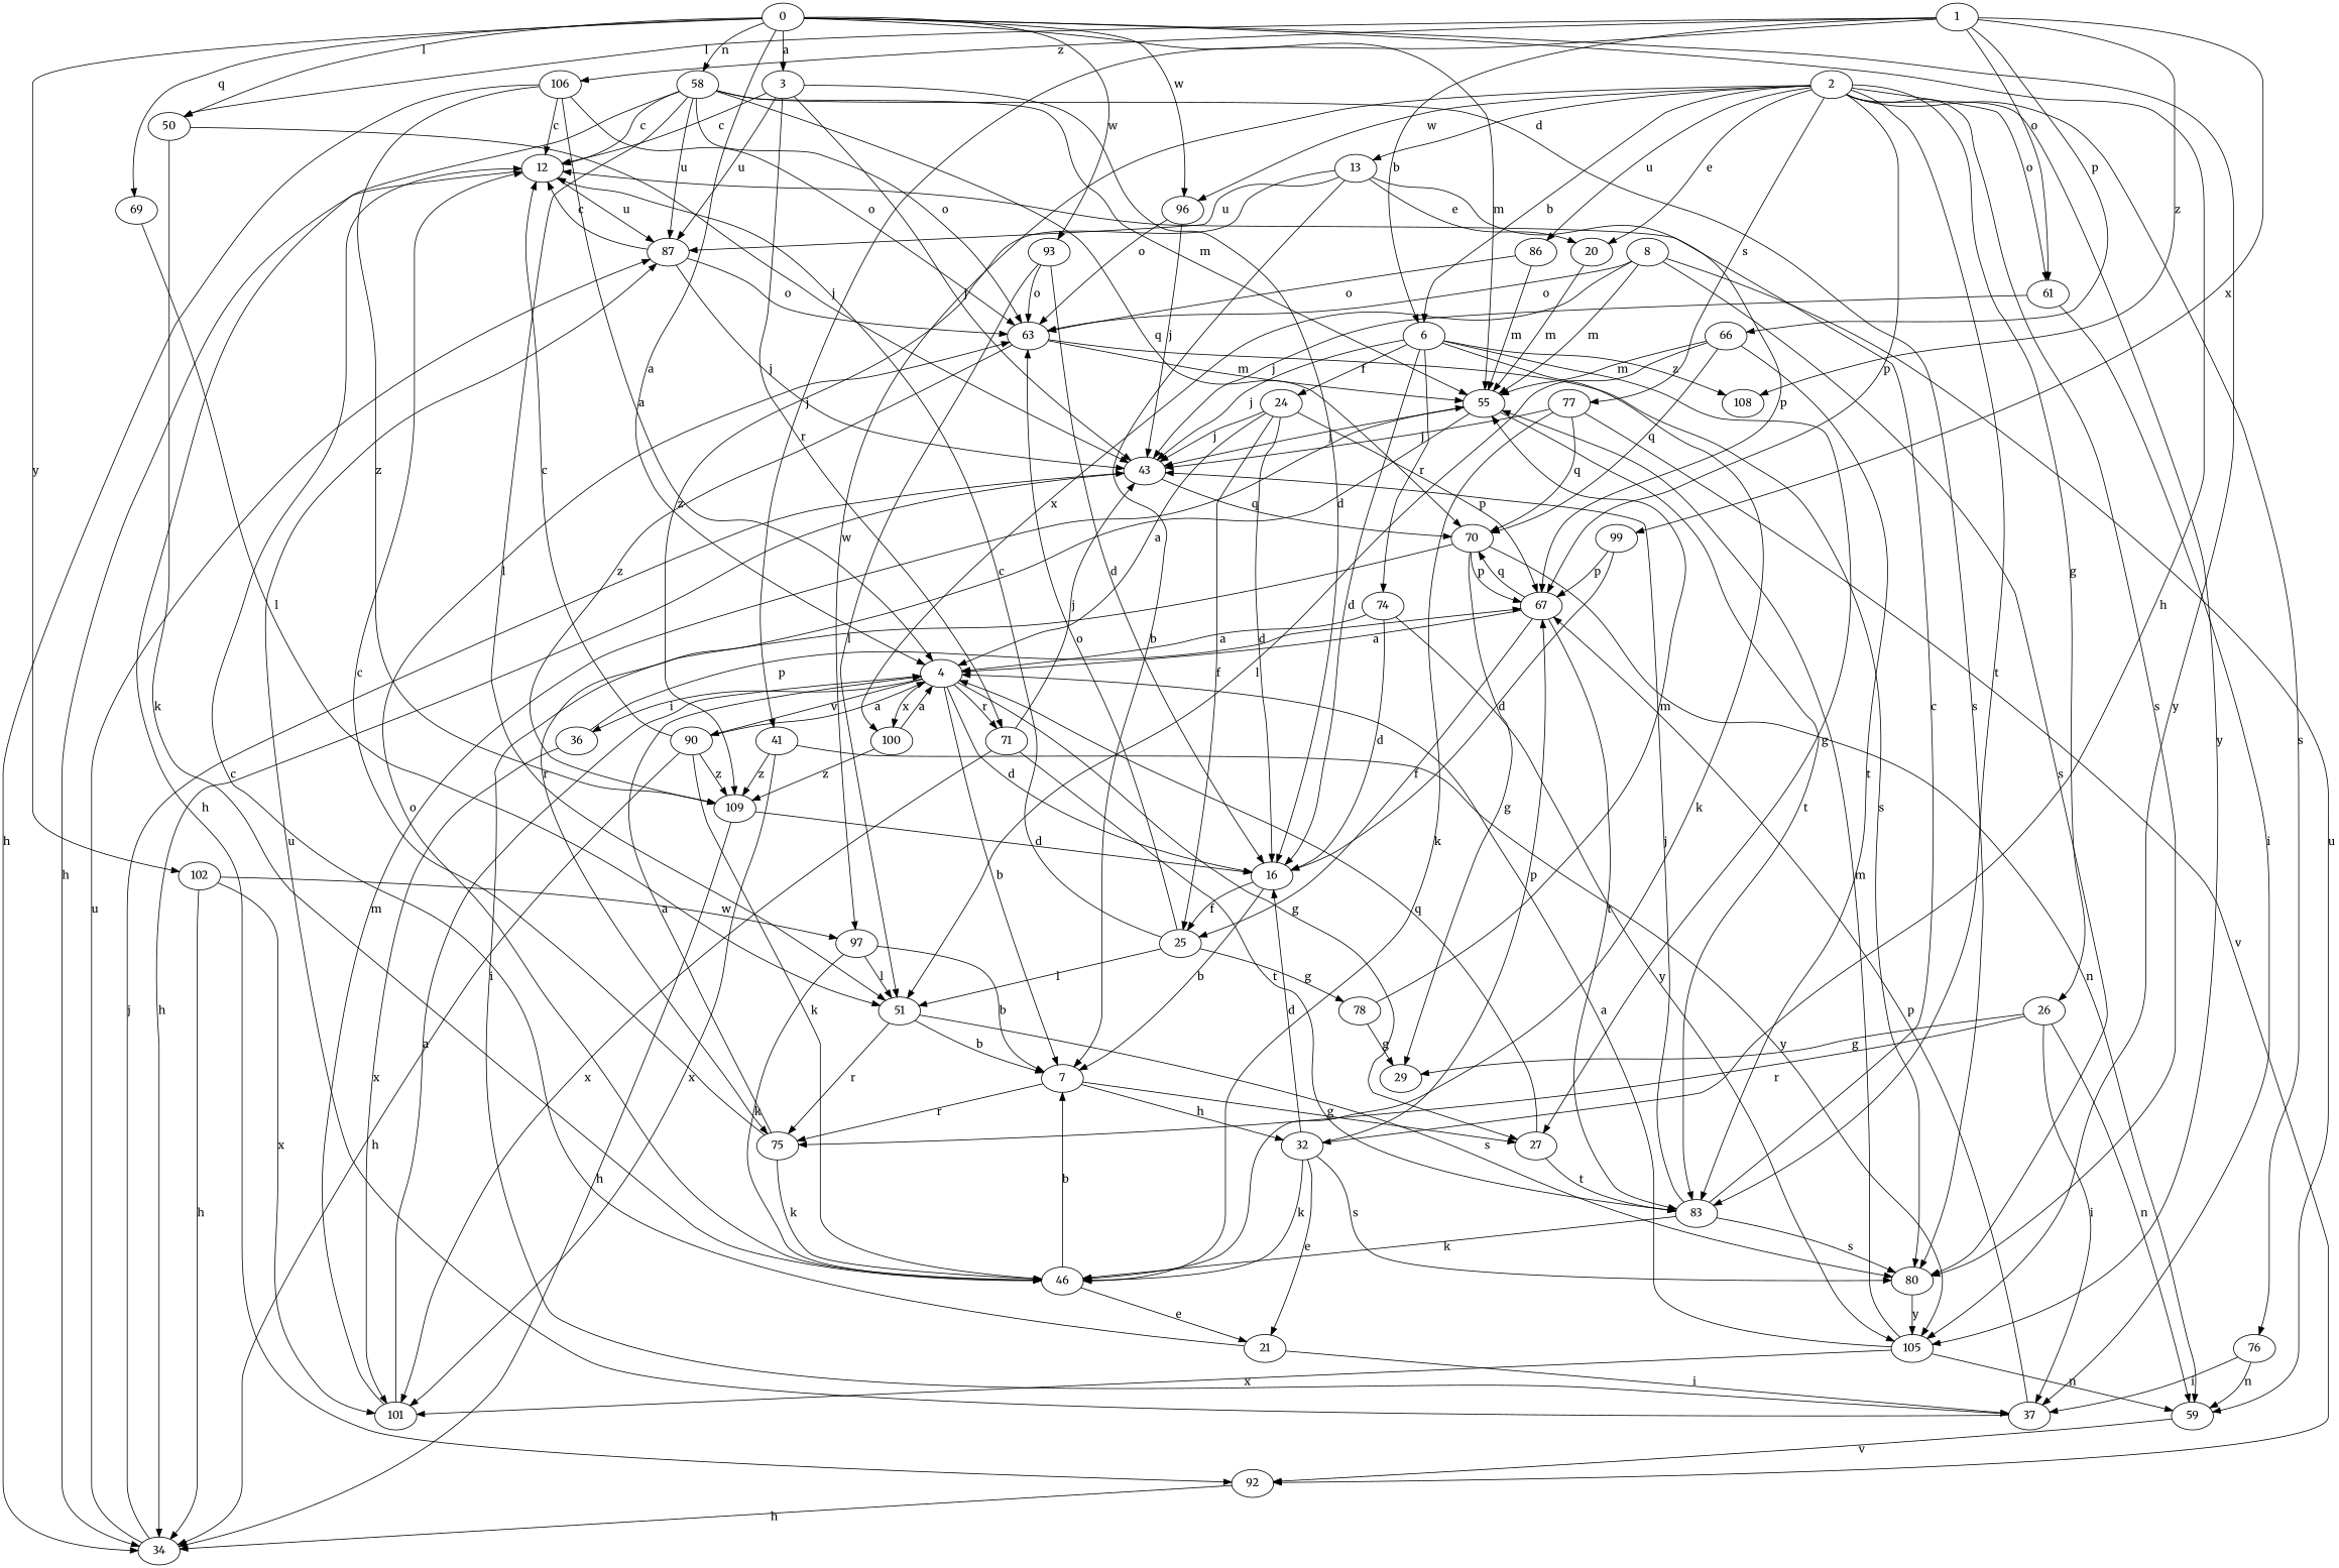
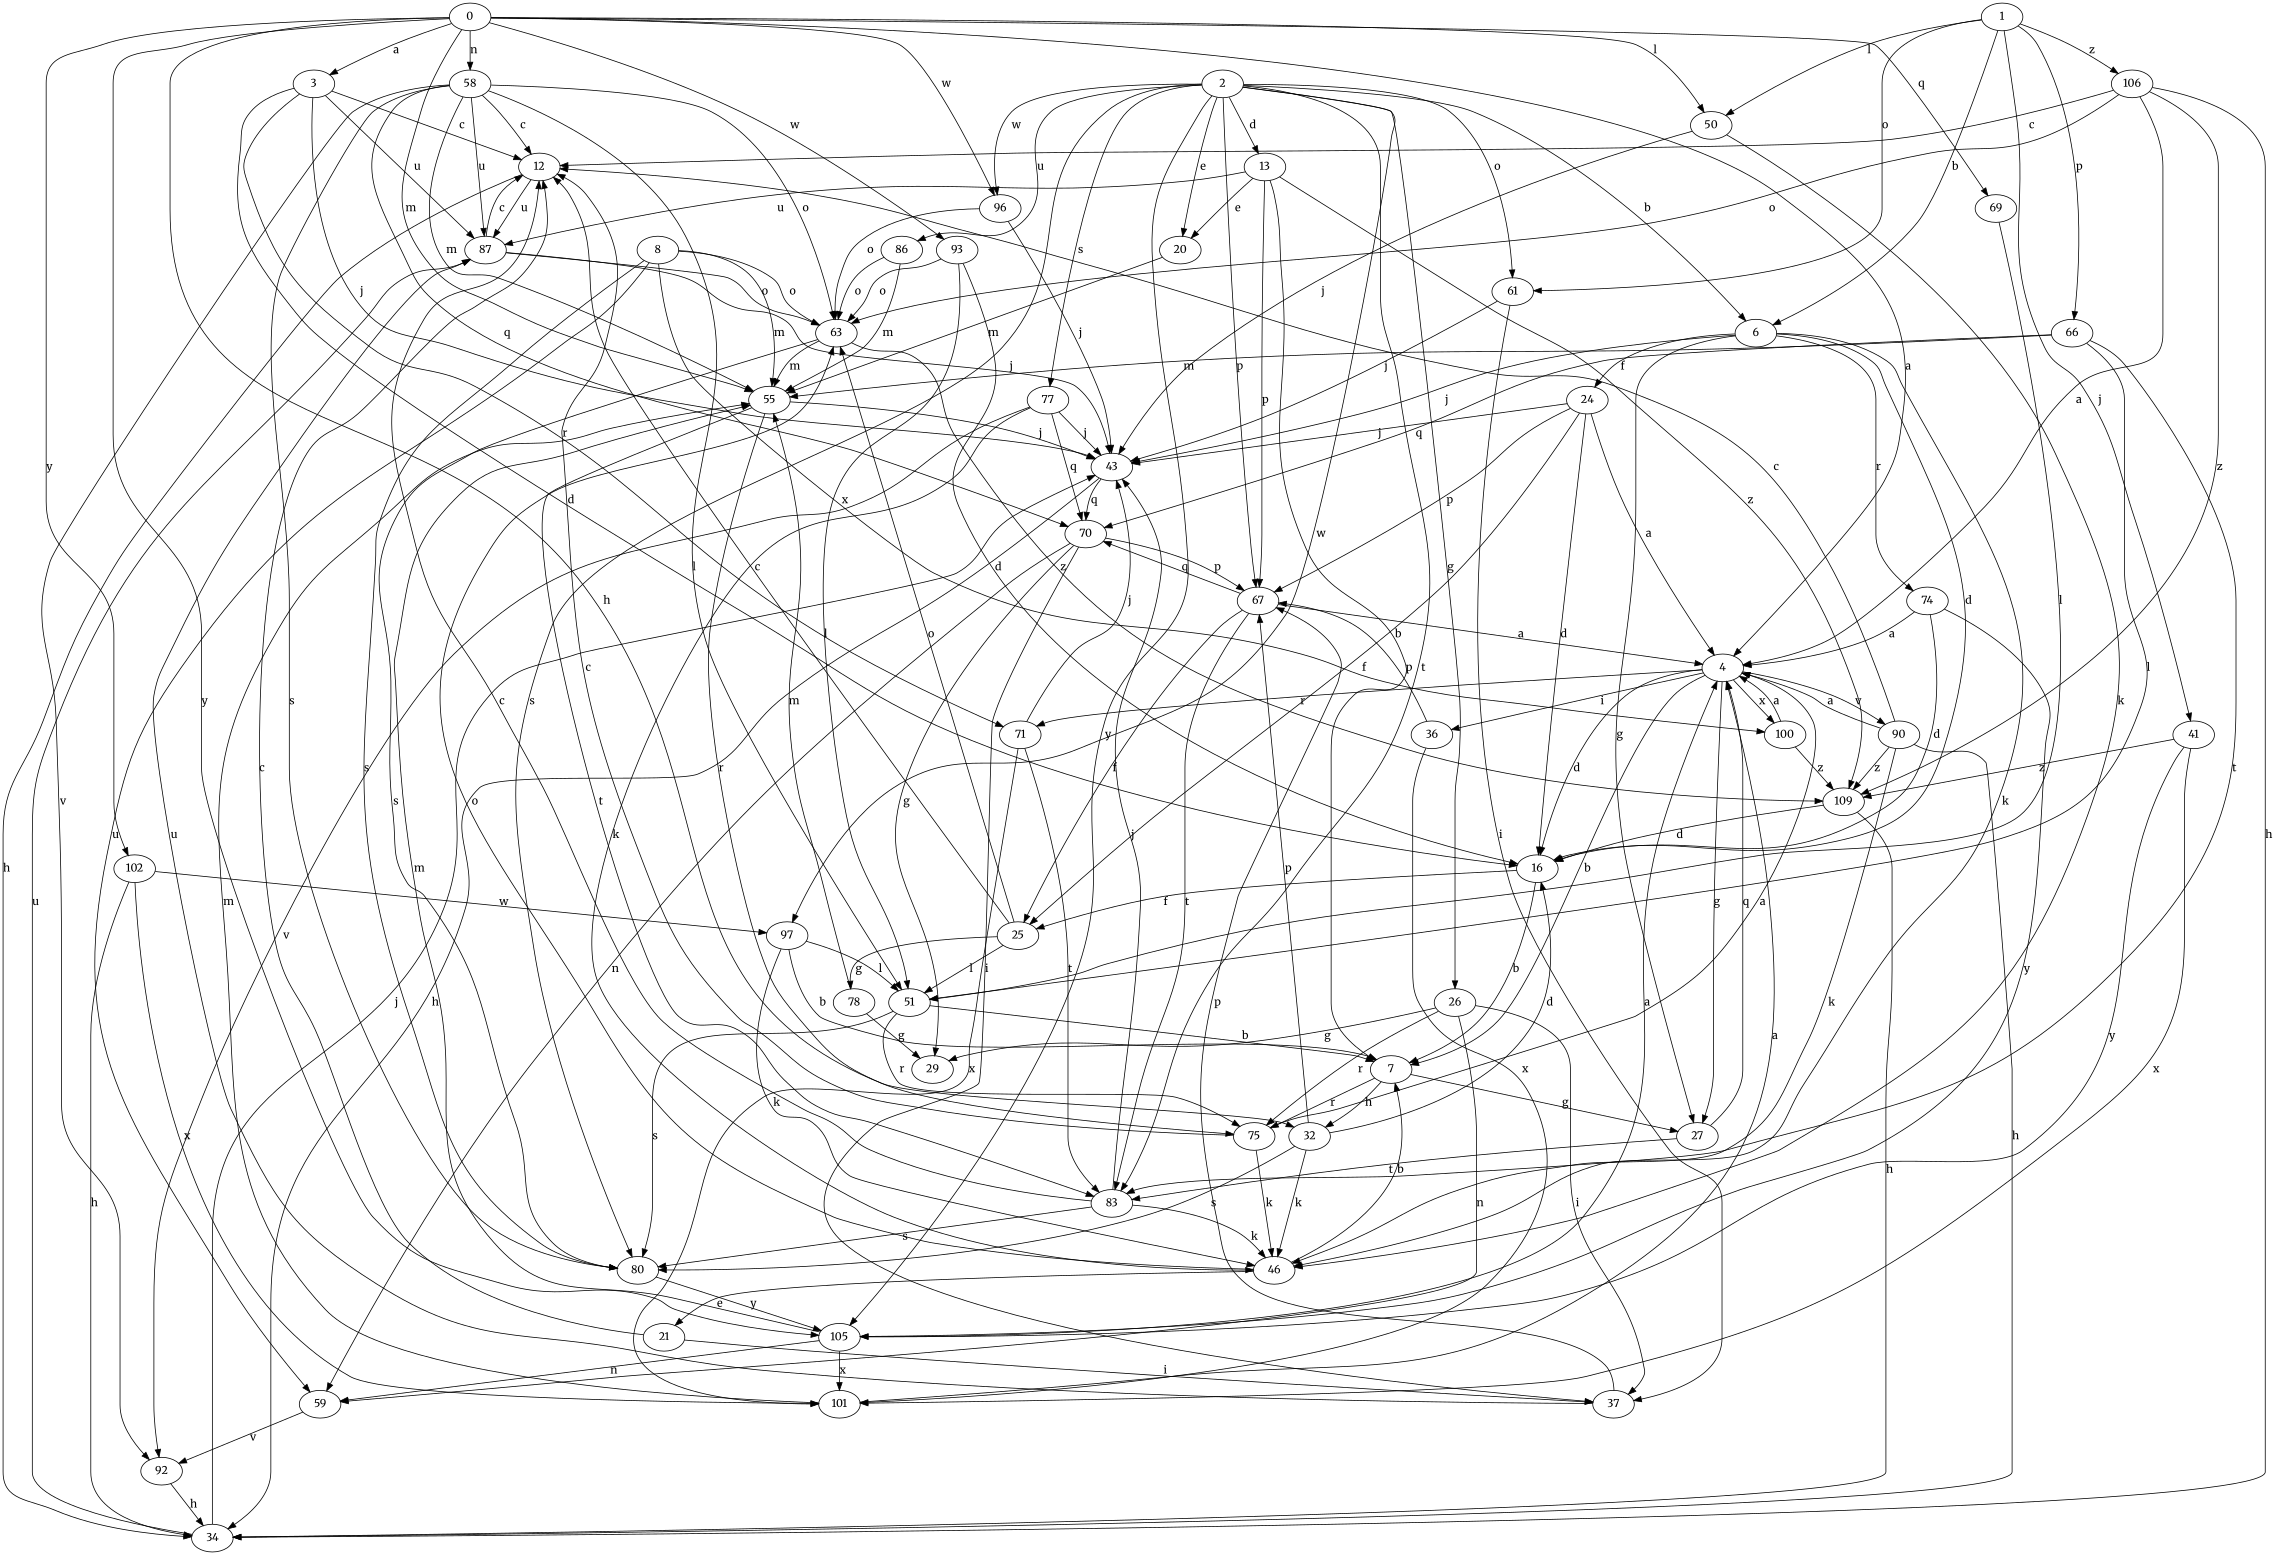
  strict digraph {
    fontname=Merriweather
    node [fontname=Merriweather]
    edge [fontname=Merriweather]
    0
    3
    4
    32
    50
    55
    58
    69
    93
    96
    102
    105
    12
    16
    43
    71
    87
    7
    27
    36
    90
    100
    67
    80
    46
    21
    83
    75
    63
    70
    51
    92
    97
    101
    34
    59
    1
    6
    41
    61
    66
-   99
    106
-   108
    24
    74
    109
    37
    2
    13
    20
    26
-   76
    77
    86
    8
    29
    25
    n59 [label=78]
    0 -> 3 [label=a]
    0 -> 4 [label=a]
    0 -> 32 [label=h]
    0 -> 50 [label=l]
    0 -> 55 [label=m]
    0 -> 58 [label=n]
    0 -> 69 [label=q]
    0 -> 93 [label=w]
    0 -> 96 [label=w]
    0 -> 102 [label=y]
    0 -> 105 [label=y]
    3 -> 12 [label=c]
    3 -> 16 [label=d]
    3 -> 43 [label=j]
    3 -> 71 [label=r]
    3 -> 87 [label=u]
    4 -> 16 [label=d]
    4 -> 71 [label=r]
    4 -> 7 [label=b]
    4 -> 27 [label=g]
    4 -> 36 [label=i]
    4 -> 90 [label=v]
    4 -> 100 [label=x]
    32 -> 16 [label=d]
    32 -> 67 [label=p]
    32 -> 80 [label=s]
    32 -> 46 [label=k]
-   32 -> 21 [label=e]
    50 -> 43 [label=j]
    50 -> 46 [label=k]
    55 -> 43 [label=j]
    55 -> 83 [label=t]
    55 -> 75 [label=r]
    58 -> 55 [label=m]
    58 -> 12 [label=c]
    58 -> 87 [label=u]
    58 -> 80 [label=s]
    58 -> 63 [label=o]
    58 -> 70 [label=q]
    58 -> 51 [label=l]
-   58 -> 92 [label=h]
+   58 -> 92 [label=v]
    69 -> 51 [label=l]
    93 -> 16 [label=d]
    93 -> 63 [label=o]
    93 -> 51 [label=l]
    96 -> 43 [label=j]
    96 -> 63 [label=o]
    102 -> 97 [label=w]
    102 -> 101 [label=x]
    102 -> 34 [label=h]
    105 -> 4 [label=a]
    105 -> 55 [label=m]
    105 -> 101 [label=x]
    105 -> 59 [label=n]
    12 -> 87 [label=u]
    12 -> 34 [label=h]
    16 -> 7 [label=b]
    16 -> 25 [label=f]
    43 -> 70 [label=q]
    43 -> 34 [label=h]
    71 -> 43 [label=j]
    71 -> 83 [label=t]
    71 -> 101 [label=x]
    87 -> 12 [label=c]
    87 -> 43 [label=j]
    87 -> 63 [label=o]
    7 -> 32 [label=h]
    7 -> 27 [label=g]
    7 -> 75 [label=r]
    27 -> 4 [label=q]
    27 -> 83 [label=t]
    36 -> 67 [label=p]
    36 -> 101 [label=x]
    90 -> 4 [label=a]
    90 -> 12 [label=c]
    90 -> 46 [label=k]
    90 -> 34 [label=h]
    90 -> 109 [label=z]
    100 -> 4 [label=a]
    100 -> 109 [label=z]
    67 -> 4 [label=a]
    67 -> 83 [label=t]
    67 -> 70 [label=q]
    67 -> 25 [label=f]
    80 -> 105 [label=y]
    46 -> 7 [label=b]
    46 -> 21 [label=e]
    46 -> 63 [label=o]
    21 -> 12 [label=c]
    21 -> 37 [label=i]
    83 -> 12 [label=c]
    83 -> 43 [label=j]
    83 -> 80 [label=s]
    83 -> 46 [label=k]
    75 -> 4 [label=a]
    75 -> 12 [label=c]
    75 -> 46 [label=k]
    63 -> 55 [label=m]
    63 -> 80 [label=s]
    63 -> 109 [label=z]
    70 -> 67 [label=p]
    70 -> 59 [label=n]
    70 -> 37 [label=i]
    70 -> 29 [label=g]
    51 -> 7 [label=b]
    51 -> 80 [label=s]
    51 -> 75 [label=r]
    92 -> 34 [label=h]
    97 -> 7 [label=b]
    97 -> 46 [label=k]
    97 -> 51 [label=l]
    101 -> 4 [label=a]
    101 -> 55 [label=m]
    34 -> 43 [label=j]
    34 -> 87 [label=u]
    59 -> 92 [label=v]
    1 -> 50 [label=l]
    1 -> 6 [label=b]
    1 -> 41 [label=j]
    1 -> 61 [label=o]
    1 -> 66 [label=p]
-   1 -> 99 [label=x]
    1 -> 106 [label=z]
-   1 -> 108 [label=z]
    6 -> 16 [label=d]
    6 -> 43 [label=j]
    6 -> 27 [label=g]
    6 -> 46 [label=k]
-   6 -> 108 [label=z]
    6 -> 24 [label=f]
    6 -> 74 [label=r]
    41 -> 105 [label=y]
    41 -> 101 [label=x]
    41 -> 109 [label=z]
    61 -> 43 [label=j]
    61 -> 37 [label=i]
    66 -> 55 [label=m]
    66 -> 83 [label=t]
    66 -> 70 [label=q]
    66 -> 51 [label=l]
-   99 -> 16 [label=d]
-   99 -> 67 [label=p]
    106 -> 4 [label=a]
    106 -> 12 [label=c]
    106 -> 63 [label=o]
    106 -> 34 [label=h]
    106 -> 109 [label=z]
    24 -> 4 [label=a]
    24 -> 16 [label=d]
    24 -> 43 [label=j]
    24 -> 67 [label=p]
    24 -> 25 [label=f]
    74 -> 4 [label=a]
    74 -> 105 [label=y]
    74 -> 16 [label=d]
    109 -> 16 [label=d]
    109 -> 34 [label=h]
    37 -> 87 [label=u]
    37 -> 67 [label=p]
    2 -> 96 [label=w]
    2 -> 105 [label=y]
    2 -> 67 [label=p]
    2 -> 80 [label=s]
    2 -> 83 [label=t]
    2 -> 97 [label=w]
    2 -> 6 [label=b]
    2 -> 61 [label=o]
    2 -> 13 [label=d]
    2 -> 20 [label=e]
    2 -> 26 [label=g]
-   2 -> 76 [label=s]
    2 -> 77 [label=s]
    2 -> 86 [label=u]
    13 -> 87 [label=u]
    13 -> 7 [label=b]
    13 -> 67 [label=p]
    13 -> 109 [label=z]
    13 -> 20 [label=e]
    20 -> 55 [label=m]
    26 -> 75 [label=r]
    26 -> 59 [label=n]
    26 -> 37 [label=i]
    26 -> 29 [label=g]
-   76 -> 59 [label=n]
-   76 -> 37 [label=i]
    77 -> 43 [label=j]
    77 -> 46 [label=k]
    77 -> 70 [label=q]
    77 -> 92 [label=v]
    86 -> 55 [label=m]
    86 -> 63 [label=o]
    8 -> 55 [label=m]
    8 -> 100 [label=x]
    8 -> 80 [label=s]
    8 -> 63 [label=o]
    8 -> 59 [label=u]
    25 -> 12 [label=c]
    25 -> 63 [label=o]
    25 -> 51 [label=l]
    25 -> n59 [label=g]
    n59 -> 55 [label=m]
    n59 -> 29 [label=g]
  }
